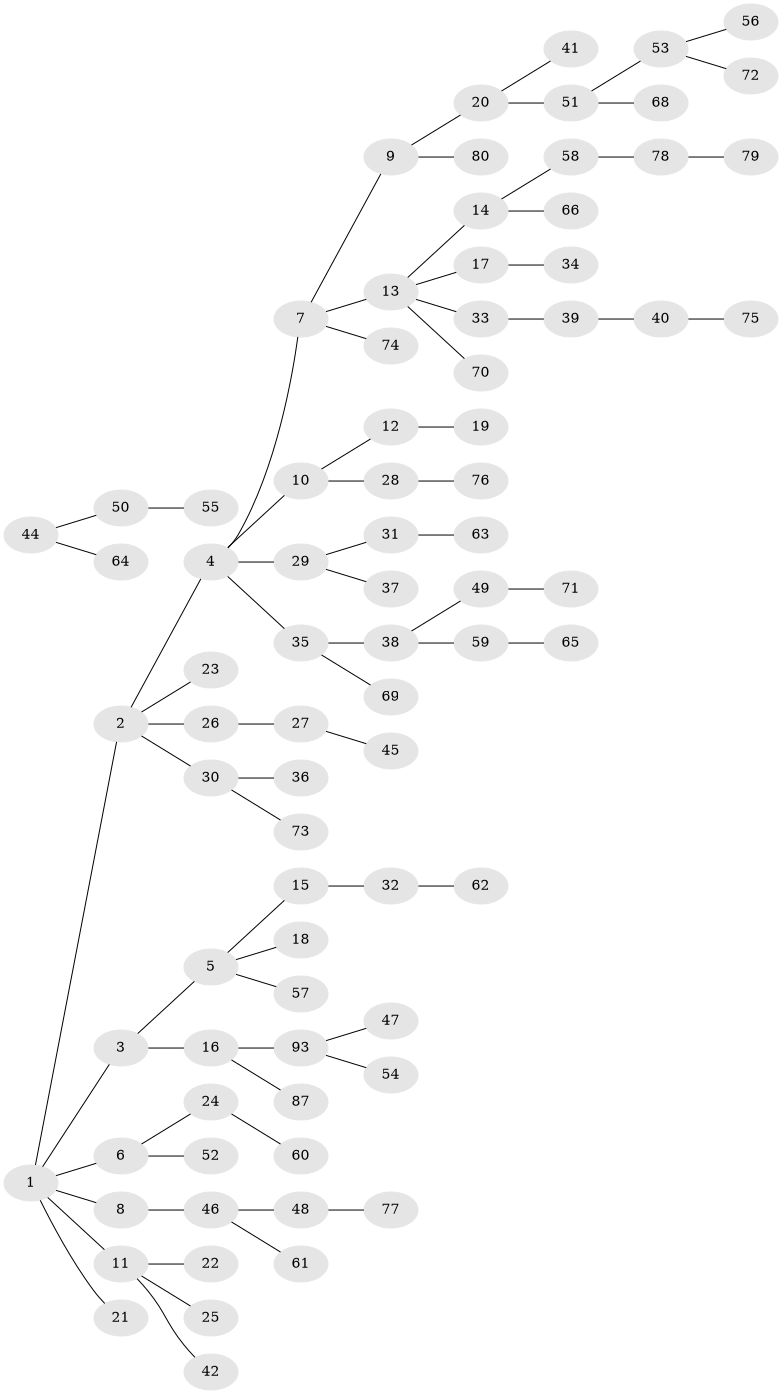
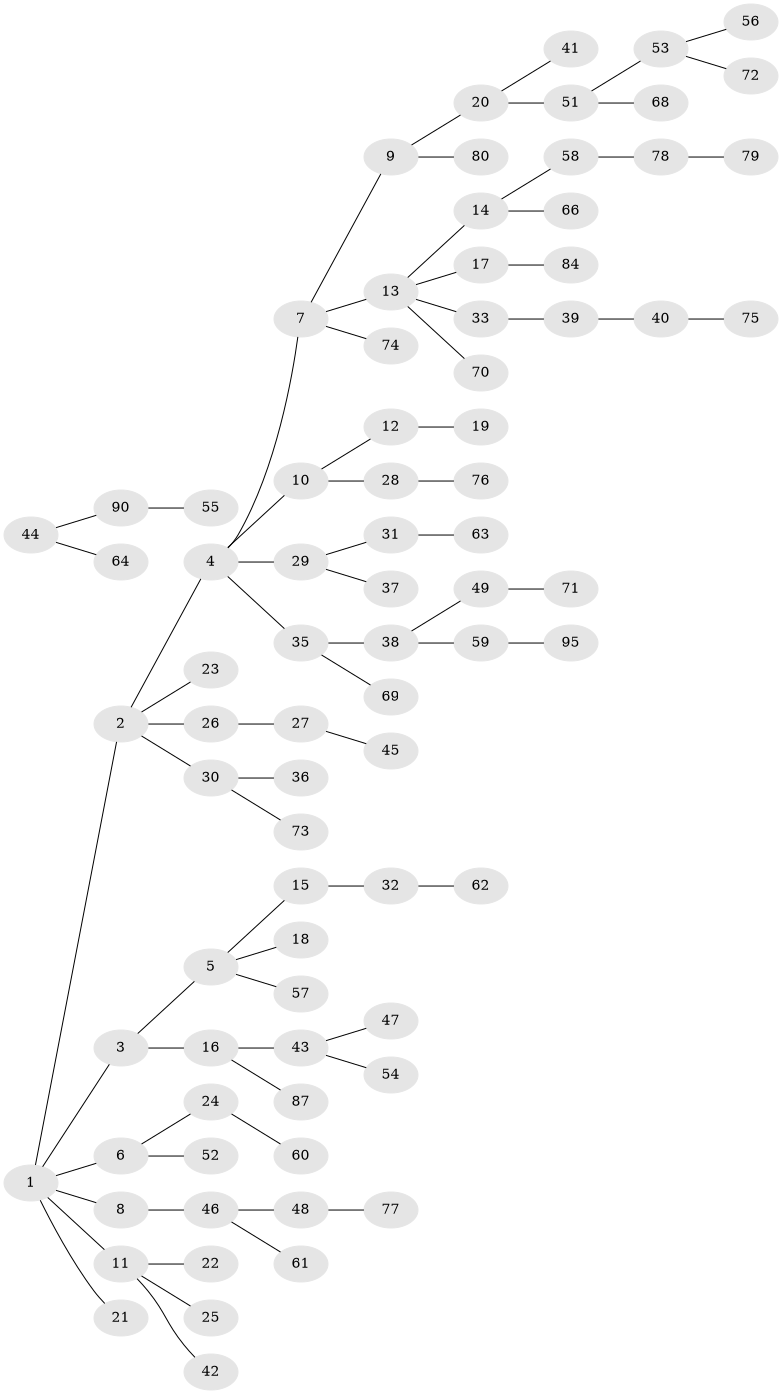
  graph {
    rankdir=LR
    node [color=gray90 style=filled]
    1
    2
    3
    6
    8
    11
    21
    4
    23
    26
    30
    5
    16
    24
    52
    46
    22
    25
    42
    7
    10
    29
    35
    27
    36
    73
    15
    18
    57
-   43 [label=93]
+   43
    n31 [label=87]
    9
    13
    74
    12
    28
    31
    37
    38
    69
    32
    60
    20
    80
    14
    17
    33
    70
    48
    61
    41
    51
    19
    76
    58
    66
-   34
+   34 [label=84]
    39
    78
    62
    47
    54
    53
    68
    44
-   50
+   50 [label=90]
    64
    45
    63
    40
    49
    59
    71
-   65
+   65 [label=95]
    75
    55
    77
    56
    72
    79
    1 -- 2
    1 -- 3
    1 -- 6
    1 -- 8
    1 -- 11
    1 -- 21
    2 -- 4
    2 -- 23
    2 -- 26
    2 -- 30
    3 -- 5
    3 -- 16
    6 -- 24
    6 -- 52
    8 -- 46
    11 -- 22
    11 -- 25
    11 -- 42
    4 -- 7
    4 -- 10
    4 -- 29
    4 -- 35
    26 -- 27
    30 -- 36
    30 -- 73
    5 -- 15
    5 -- 18
    5 -- 57
    16 -- 43
    16 -- n31
    24 -- 60
    46 -- 48
    46 -- 61
    7 -- 9
    7 -- 13
    7 -- 74
    10 -- 12
    10 -- 28
    29 -- 31
    29 -- 37
    35 -- 38
    35 -- 69
    27 -- 45
    15 -- 32
    43 -- 47
    43 -- 54
    9 -- 20
    9 -- 80
    13 -- 14
    13 -- 17
    13 -- 33
    13 -- 70
    12 -- 19
    28 -- 76
    31 -- 63
    38 -- 49
    38 -- 59
    32 -- 62
    20 -- 41
    20 -- 51
    14 -- 58
    14 -- 66
    17 -- 34
    33 -- 39
    48 -- 77
    51 -- 53
    51 -- 68
    58 -- 78
    39 -- 40
    78 -- 79
    53 -- 56
    53 -- 72
    44 -- 50
    44 -- 64
    50 -- 55
    40 -- 75
    49 -- 71
    59 -- 65
  }
